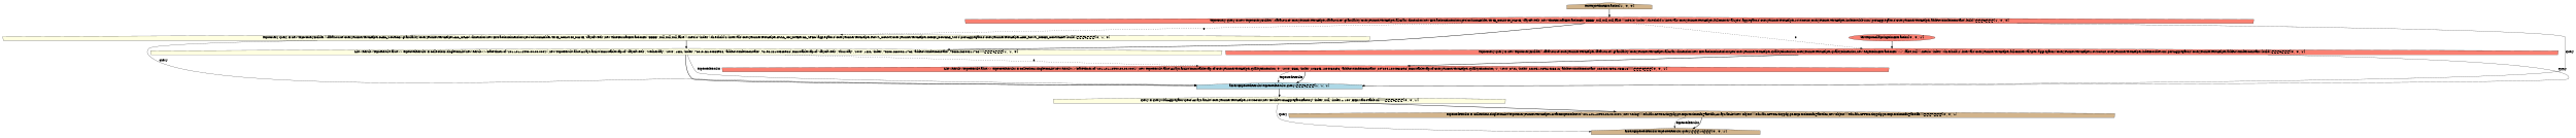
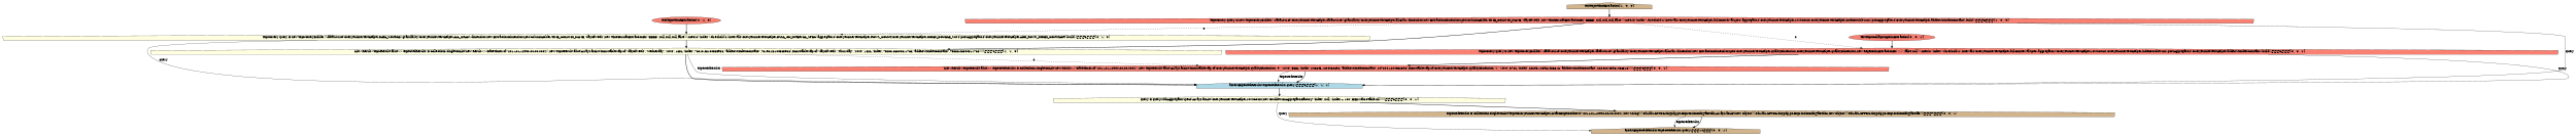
  digraph {
    node [fillcolor=salmon shape=house style=filled]
    edge [style=bold]
    n1 [fillcolor=lightyellow label="TopNQuery query = new TopNQueryBuilder().dataSource(QueryRunnerTestHelper.DATA_SOURCE).granularity(QueryRunnerTestHelper.ALL_GRAN).dimension(new ExtractionDimensionSpec(ColumnHolder.TIME_COLUMN_NAME,\"dayOfWeek\",new TimeFormatExtractionFn(\"EEEE\",null,null,null,false))).metric(\"index\").threshold(2).intervals(QueryRunnerTestHelper.FULL_ON_INTERVAL_SPEC).aggregators(QueryRunnerTestHelper.ROWS_COUNT,QueryRunnerTestHelper.INDEX_DOUBLE_SUM).postAggregators(QueryRunnerTestHelper.ADD_ROWS_INDEX_CONSTANT).build()@@@3@@@['0', '1', '0']"]
    n2 [fillcolor=lightyellow label="List<Result<TopNResultValue>> expectedResults = Collections.singletonList(new Result<>(DateTimes.of(\"2011-01-12T00:00:00.000Z\"),new TopNResultValue(Arrays.asList(ImmutableMap.of(\"dayOfWeek\",\"Wednesday\",\"rows\",182L,\"index\",76010.28100585938,\"addRowsIndexConstant\",76193.28100585938),ImmutableMap.of(\"dayOfWeek\",\"Thursday\",\"rows\",182L,\"index\",75203.26300811768,\"addRowsIndexConstant\",75386.26300811768)))))@@@4@@@['1', '1', '0']"]
    n3 [fillcolor=lightblue label="assertExpectedResults(expectedResults,query)@@@5@@@['1', '1', '1']"]
    n4 [fillcolor=lightyellow label="query = query.withAggregatorSpecs(Arrays.asList(QueryRunnerTestHelper.rowsCount,new DoubleSumAggregatorFactory(\"index\",null,\"-index + 100\",ExprMacroTable.nil())))@@@6@@@['0', '0', '1']"]
    n5 [fillcolor=tan label="expectedResults = Collections.singletonList(TopNQueryRunnerTestHelper.createExpectedRows(\"2011-01-12T00:00:00.000Z\",new String((((edu.fdu.CPPDG.tinypdg.pe.ExpressionInfo@a5eddc,Arrays.asList(new Object((((edu.fdu.CPPDG.tinypdg.pe.ExpressionInfo@a5ede8,new Object((((edu.fdu.CPPDG.tinypdg.pe.ExpressionInfo@a5edf3)))@@@7@@@['0', '0', '1']"]
    n6 [fillcolor=tan label="assertExpectedResults(expectedResults,query)@@@14@@@['0', '0', '1']"]
    n7 [label="List<Result<TopNResultValue>> expectedResults = Collections.singletonList(new Result<>(DateTimes.of(\"2011-01-12T00:00:00.000Z\"),new TopNResultValue(Arrays.asList(ImmutableMap.of(QueryRunnerTestHelper.qualityDimension,\"e\",\"rows\",558L,\"index\",246645.1204032898,\"addRowsIndexConstant\",247204.1204032898),ImmutableMap.of(QueryRunnerTestHelper.qualityDimension,\"r\",\"rows\",372L,\"index\",222051.08961486816,\"addRowsIndexConstant\",222424.08961486816)))))@@@4@@@['0', '0', '1']"]
    n8 [fillcolor=tan label="testTopNTimeExtraction['1', '0', '0']"]
    n9 [label="TopNQuery query = new TopNQueryBuilder().dataSource(QueryRunnerTestHelper.dataSource).granularity(QueryRunnerTestHelper.allGran).dimension(new ExtractionDimensionSpec(ColumnHolder.TIME_COLUMN_NAME,\"dayOfWeek\",new TimeFormatExtractionFn(\"EEEE\",null,null,null,false))).metric(\"index\").threshold(2).intervals(QueryRunnerTestHelper.fullOnIntervalSpec).aggregators(QueryRunnerTestHelper.rowsCount,QueryRunnerTestHelper.indexDoubleSum).postAggregators(QueryRunnerTestHelper.addRowsIndexConstant).build()@@@3@@@['1', '0', '0']"]
    n10 [label="TopNQuery query = new TopNQueryBuilder().dataSource(QueryRunnerTestHelper.dataSource).granularity(QueryRunnerTestHelper.allGran).dimension(new ExtractionDimensionSpec(QueryRunnerTestHelper.qualityDimension,QueryRunnerTestHelper.qualityDimension,new RegexDimExtractionFn(\".(.)\",false,null))).metric(\"index\").threshold(2).intervals(QueryRunnerTestHelper.fullOnIntervalSpec).aggregators(QueryRunnerTestHelper.rowsCount,QueryRunnerTestHelper.indexDoubleSum).postAggregators(QueryRunnerTestHelper.addRowsIndexConstant).build()@@@3@@@['0', '0', '1']"]
+   n11 [label="testTopNTimeExtraction['0', '1', '0']" shape=ellipse]
    n12 [label="testTopNCollapsingDimExtraction['0', '0', '1']" shape=ellipse]
    n1 -> n2
    n1 -> n3 [label=query style=solid]
    n2 -> n3
    n2 -> n3 [label=expectedResults style=solid]
    n2 -> n7 [label=0 style=dashed]
    n3 -> n4
    n4 -> n5
    n4 -> n6 [label=query style=solid]
    n5 -> n6 [label=expectedResults style=solid]
    n5 -> n6
    n7 -> n3 [label=expectedResults style=solid]
    n7 -> n3
    n8 -> n9
    n9 -> n1 [label=0 style=dashed]
    n9 -> n2
    n9 -> n3 [label=query style=solid]
    n9 -> n10 [label=0 style=dashed]
    n10 -> n3 [label=query style=solid]
    n10 -> n7
+   n11 -> n1
    n12 -> n10
  }
